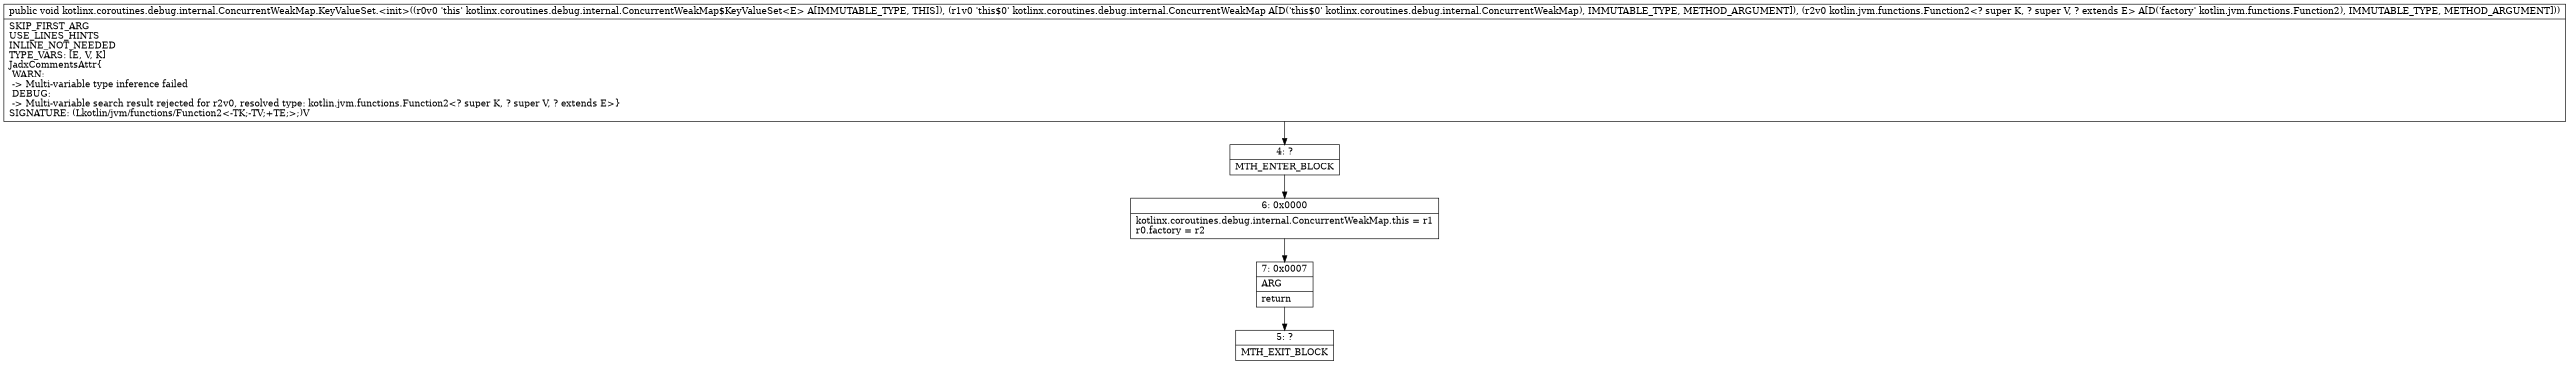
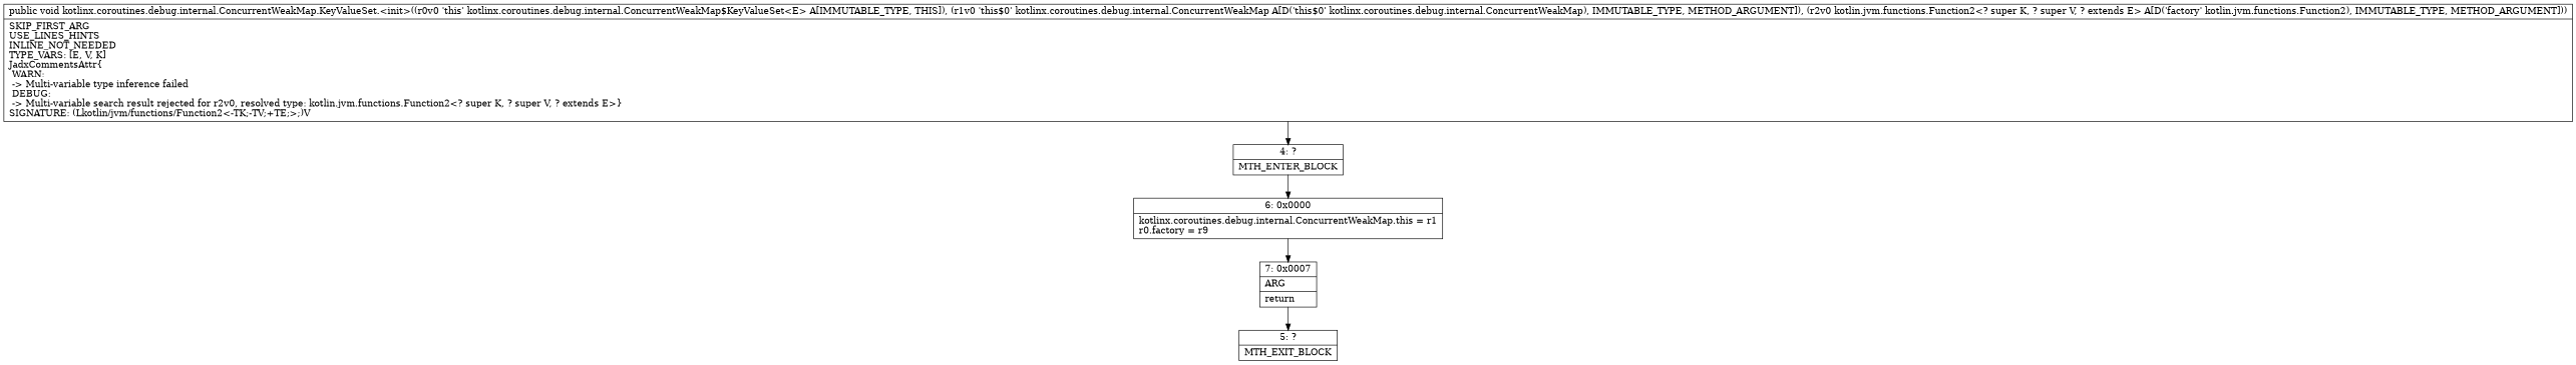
  digraph {
    node [shape=record]
    n1 [label="{4\:\ ?|MTH_ENTER_BLOCK\l}"]
-   n2 [label="{6\:\ 0x0000|kotlinx.coroutines.debug.internal.ConcurrentWeakMap.this = r1\lr0.factory = r2\l}"]
+   n2 [label="{6\:\ 0x0000|kotlinx.coroutines.debug.internal.ConcurrentWeakMap.this = r1\lr0.factory = r9\l}"]
    n3 [label="{7\:\ 0x0007|ARG\l|return\l}"]
    n4 [label="{5\:\ ?|MTH_EXIT_BLOCK\l}"]
    n5 [label="{public void kotlinx.coroutines.debug.internal.ConcurrentWeakMap.KeyValueSet.\<init\>((r0v0 'this' kotlinx.coroutines.debug.internal.ConcurrentWeakMap$KeyValueSet\<E\> A[IMMUTABLE_TYPE, THIS]), (r1v0 'this$0' kotlinx.coroutines.debug.internal.ConcurrentWeakMap A[D('this$0' kotlinx.coroutines.debug.internal.ConcurrentWeakMap), IMMUTABLE_TYPE, METHOD_ARGUMENT]), (r2v0 kotlin.jvm.functions.Function2\<? super K, ? super V, ? extends E\> A[D('factory' kotlin.jvm.functions.Function2), IMMUTABLE_TYPE, METHOD_ARGUMENT]))  | SKIP_FIRST_ARG\lUSE_LINES_HINTS\lINLINE_NOT_NEEDED\lTYPE_VARS: [E, V, K]\lJadxCommentsAttr\{\l WARN: \l \-\> Multi\-variable type inference failed\l DEBUG: \l \-\> Multi\-variable search result rejected for r2v0, resolved type: kotlin.jvm.functions.Function2\<? super K, ? super V, ? extends E\>\}\lSIGNATURE: (Lkotlin\/jvm\/functions\/Function2\<\-TK;\-TV;+TE;\>;)V\l}"]
    n1 -> n2
    n2 -> n3
    n3 -> n4
    n5 -> n1
  }
